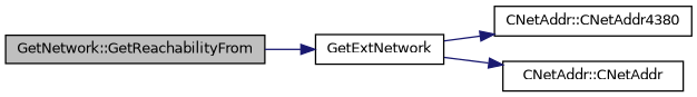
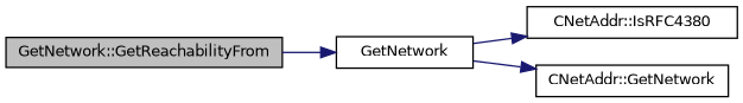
  digraph {
    rankdir=LR
    node [color=black fillcolor=white fontname=Helvetica fontsize=10 shape=record style=filled]
    edge [color=midnightblue fontname=Helvetica fontsize=10 labelfontname=Helvetica labelfontsize=10 style=solid]
    n1 [fillcolor=grey75 fontcolor=black height=0.2 label="GetNetwork::GetReachabilityFrom" width=0.4]
-   n2 [height=0.2 label=GetExtNetwork width=0.4]
-   n3 [height=0.2 label="CNetAddr::CNetAddr4380" width=0.4]
-   n4 [height=0.2 label="CNetAddr::CNetAddr" width=0.4]
+   n2 [height=0.2 label=GetNetwork width=0.4]
+   n3 [height=0.2 label="CNetAddr::IsRFC4380" width=0.4]
+   n4 [height=0.2 label="CNetAddr::GetNetwork" width=0.4]
    n1 -> n2
    n2 -> n3
    n2 -> n4
  }
